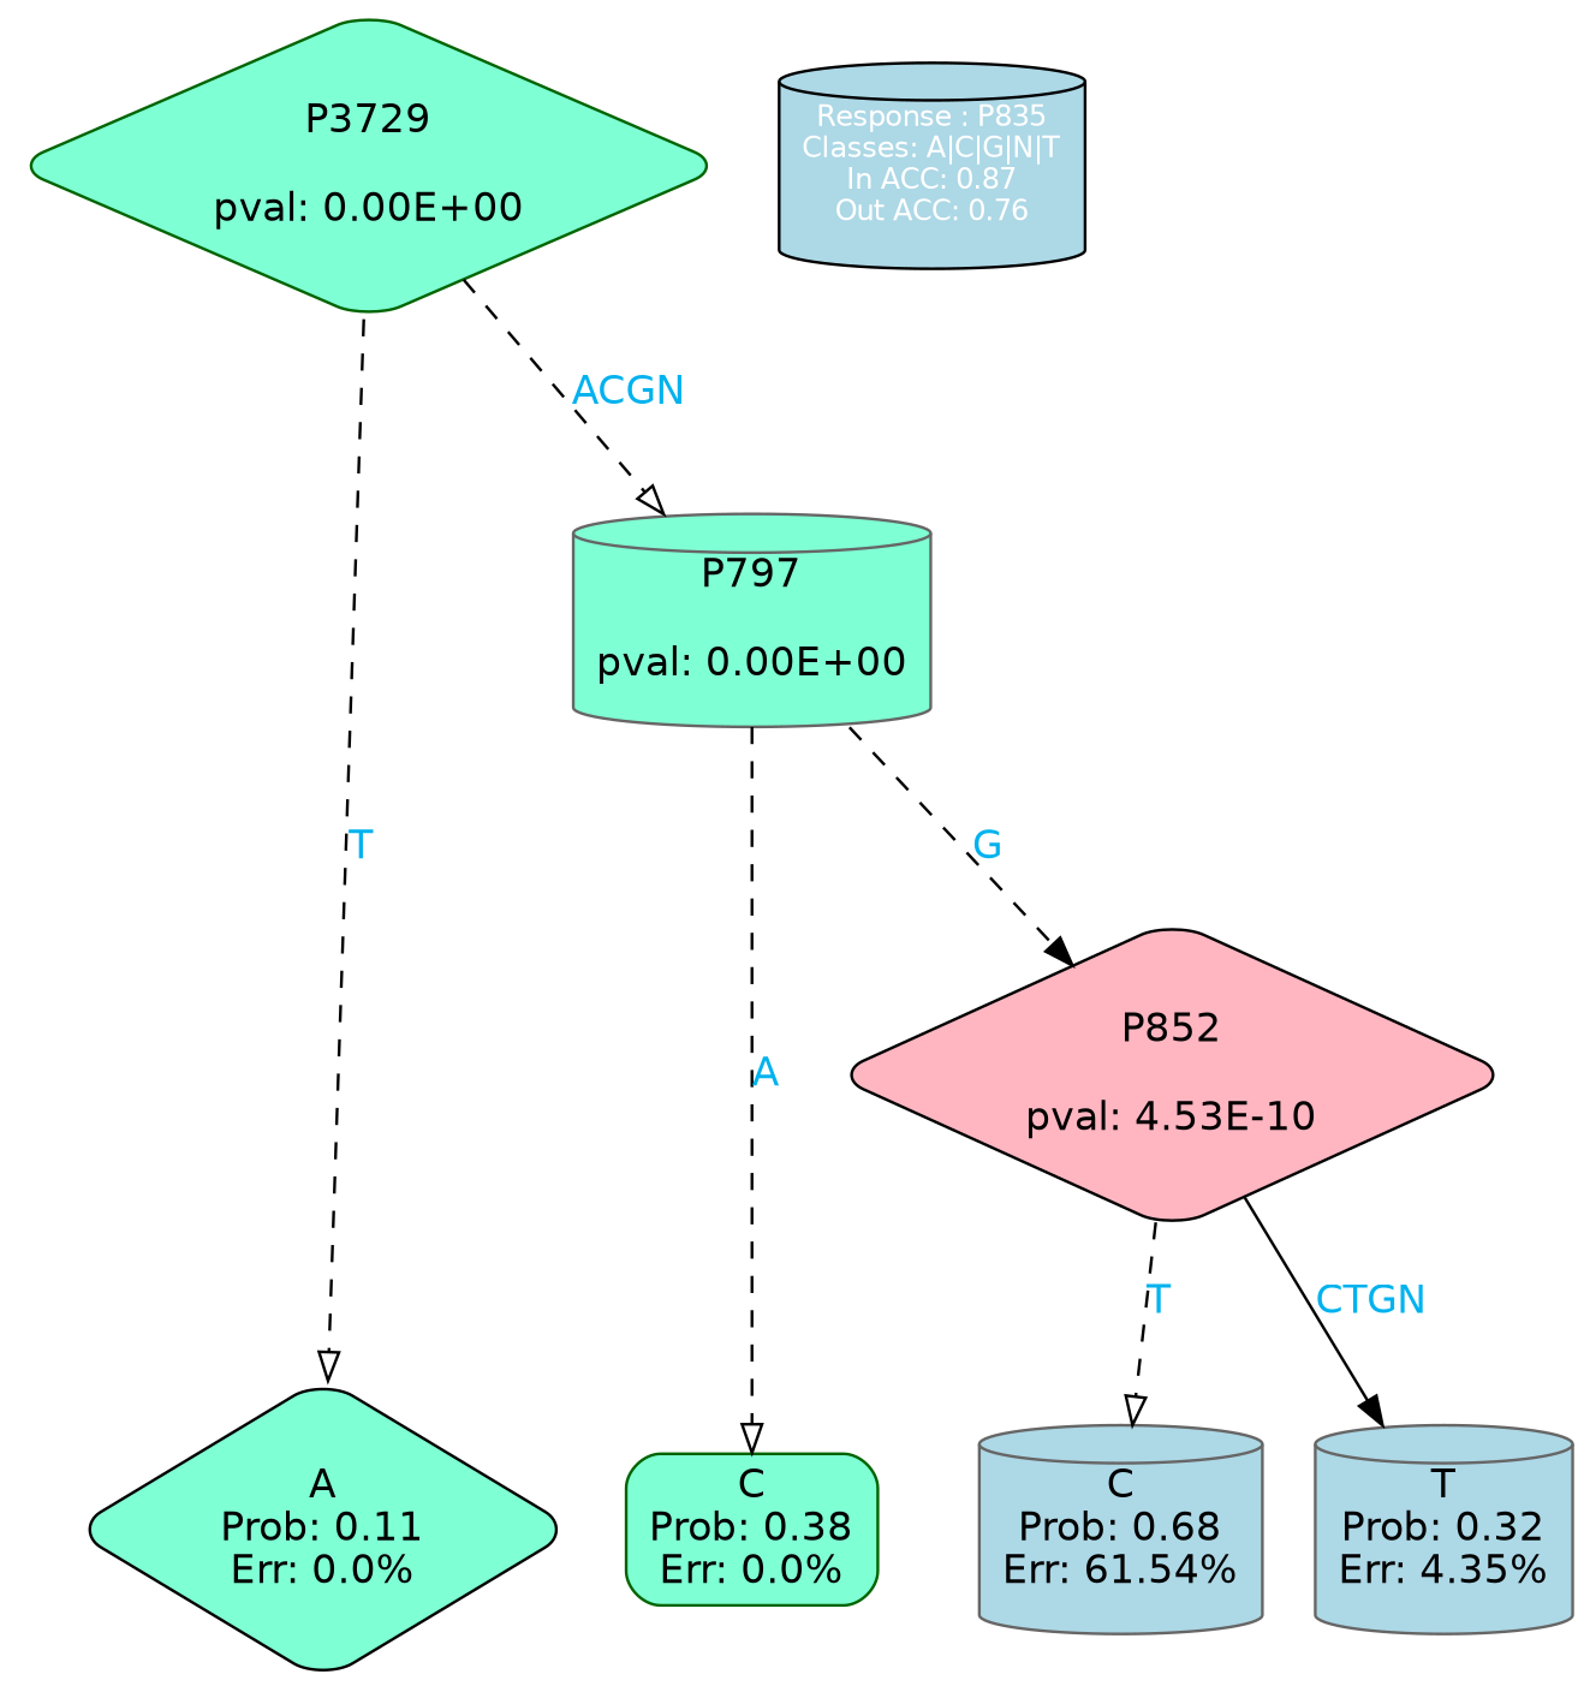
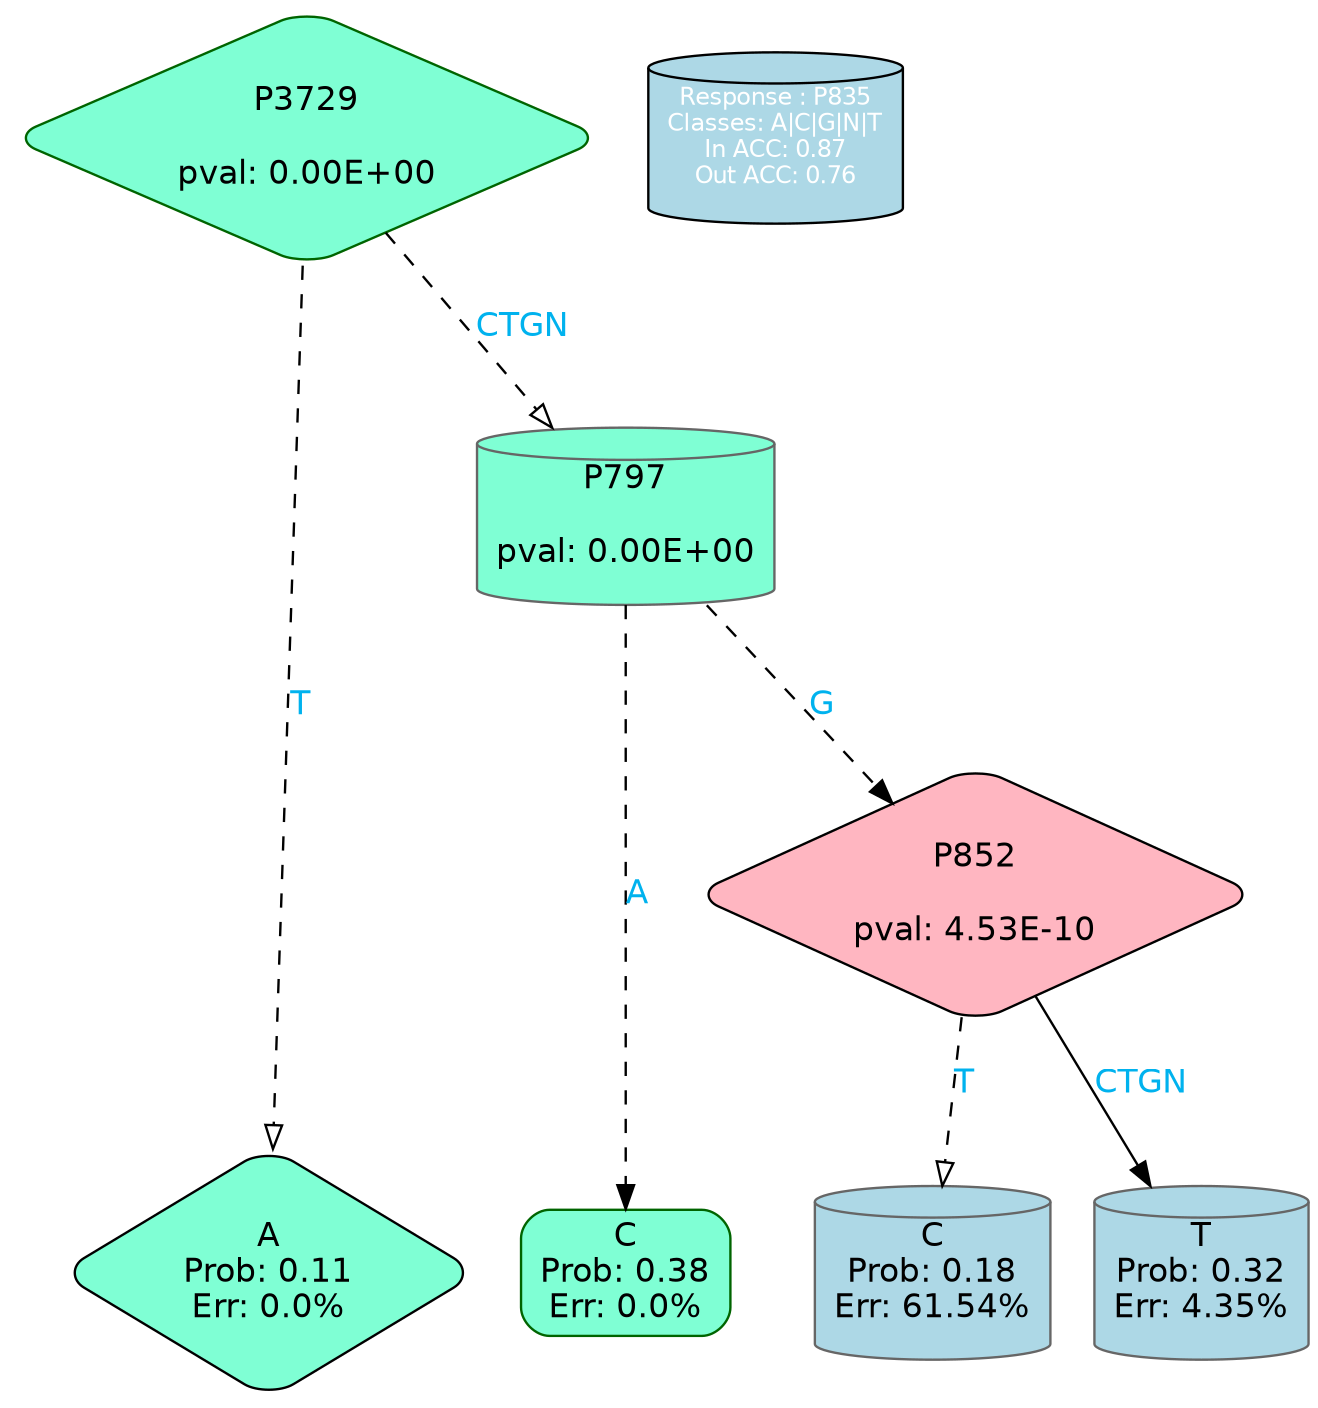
  digraph {
    ranksep=equally
    splines=polylines
    node [color=gray40 fillcolor=aquamarine fontname=helvetica shape=cylinder style="filled, rounded"]
    edge [arrowhead=onormal fontcolor=deepskyblue2 fontname=helvetica style=dashed]
    n1 [color=darkgreen label="C\nProb: 0.38\nErr: 0.0%" shape=box]
-   n2 [fillcolor=lightblue label="C\nProb: 0.68\nErr: 61.54%"]
+   n2 [fillcolor=lightblue label="C\nProb: 0.18\nErr: 61.54%"]
    n3 [fillcolor=lightblue label="T\nProb: 0.32\nErr: 4.35%"]
    n4 [color=black label="A\nProb: 0.11\nErr: 0.0%" shape=diamond]
    n5 [align=left color=black fillcolor=lightblue fontcolor=white fontsize=10 label="Response : P835\nClasses: A|C|G|N|T\nIn ACC: 0.87\nOut ACC: 0.76\n" style=filled]
    n6 [color=darkgreen label="P3729\n\npval: 0.00E+00" shape=diamond]
    n7 [label="P797\n\npval: 0.00E+00"]
    n8 [color=black fillcolor=lightpink label="P852\n\npval: 4.53E-10" shape=diamond]
    subgraph sub_1 {
      rank=same
      n1
      n2
      n3
      n4
    }
    subgraph sub_2 {
      rank=same
      n5
      n6
    }
    n6 -> n4 [label=T]
-   n6 -> n7 [label=ACGN]
-   n7 -> n1 [label=A]
+   n6 -> n7 [label=CTGN]
+   n7 -> n1 [arrowhead=normal label=A]
    n7 -> n8 [arrowhead=normal label=G]
    n8 -> n2 [label=T]
    n8 -> n3 [arrowhead=normal label=CTGN style=solid]
  }
